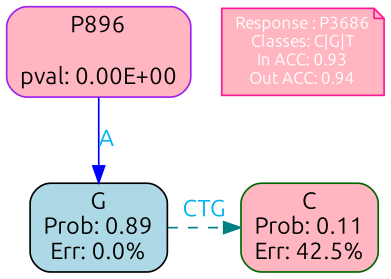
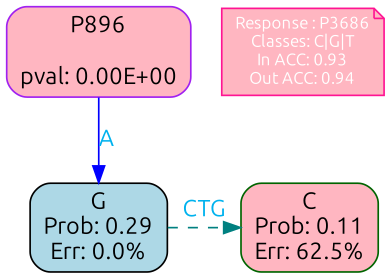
  digraph {
    fontname=Ubuntu
    ranksep=equally
    splines=polylines
    node [fillcolor=lightpink fontname=Ubuntu shape=box style="filled, rounded"]
    edge [fontcolor=deepskyblue2 fontname=Ubuntu]
-   n1 [color=black fillcolor=lightblue label="G\nProb: 0.89\nErr: 0.0%"]
-   n2 [color=darkgreen label="C\nProb: 0.11\nErr: 42.5%"]
+   n1 [color=black fillcolor=lightblue label="G\nProb: 0.29\nErr: 0.0%"]
+   n2 [color=darkgreen label="C\nProb: 0.11\nErr: 62.5%"]
    n3 [align=left color=deeppink fontcolor=white fontsize=10 label="Response : P3686\nClasses: C|G|T\nIn ACC: 0.93\nOut ACC: 0.94\n" shape=note style=filled]
    n4 [color=purple label="P896\n\npval: 0.00E+00"]
    subgraph sub_1 {
      rank=same
      n1
      n2
    }
    subgraph sub_2 {
      rank=same
      n3
      n4
    }
    n1 -> n2 [color=teal label=CTG style=dashed]
    n4 -> n1 [color=blue label=A style=solid]
  }
